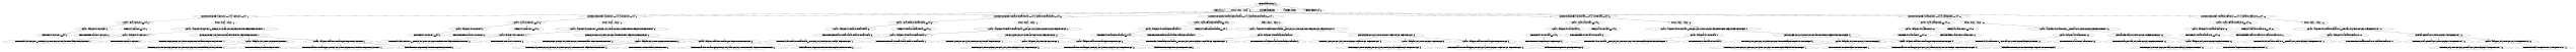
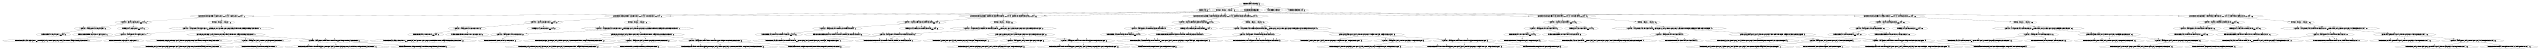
  digraph {
    n1 [label=<(METHOD,finalizeSettings)<SUB>75</SUB>>]
    n2 [label=<(PARAM,this)<SUB>75</SUB>>]
    n3 [label=<(BLOCK,&lt;empty&gt;,&lt;empty&gt;)<SUB>75</SUB>>]
    n4 [label=<(MODIFIER,PROTECTED)>]
    n5 [label=<(MODIFIER,VIRTUAL)>]
    n6 [label=<(METHOD_RETURN,void)<SUB>75</SUB>>]
    n7 [label=<(CONTROL_STRUCTURE,if (registryPort == null),if (registryPort == null))<SUB>76</SUB>>]
    n8 [label=<(CONTROL_STRUCTURE,if (connectorPort == null),if (connectorPort == null))<SUB>81</SUB>>]
    n9 [label=<(CONTROL_STRUCTURE,if (mBeanServerDefaultDomain == null),if (mBeanServerDefaultDomain == null))<SUB>86</SUB>>]
    n10 [label=<(CONTROL_STRUCTURE,if (mBeanObjectDomainName == null),if (mBeanObjectDomainName == null))<SUB>91</SUB>>]
    n11 [label=<(CONTROL_STRUCTURE,if (serviceUrlPath == null),if (serviceUrlPath == null))<SUB>96</SUB>>]
    n12 [label=<(CONTROL_STRUCTURE,if (createConnector == null),if (createConnector == null))<SUB>102</SUB>>]
    n13 [label=<(CONTROL_STRUCTURE,if (usePlatformMBeanServer == null),if (usePlatformMBeanServer == null))<SUB>106</SUB>>]
    n14 [label=<(&lt;operator&gt;.equals,registryPort == null)<SUB>76</SUB>>]
    n15 [label=<(BLOCK,&lt;empty&gt;,&lt;empty&gt;)<SUB>76</SUB>>]
    n16 [label=<(&lt;operator&gt;.equals,connectorPort == null)<SUB>81</SUB>>]
    n17 [label=<(BLOCK,&lt;empty&gt;,&lt;empty&gt;)<SUB>81</SUB>>]
    n18 [label=<(&lt;operator&gt;.equals,mBeanServerDefaultDomain == null)<SUB>86</SUB>>]
    n19 [label=<(BLOCK,&lt;empty&gt;,&lt;empty&gt;)<SUB>86</SUB>>]
    n20 [label=<(&lt;operator&gt;.equals,mBeanObjectDomainName == null)<SUB>91</SUB>>]
    n21 [label=<(BLOCK,&lt;empty&gt;,&lt;empty&gt;)<SUB>91</SUB>>]
    n22 [label=<(&lt;operator&gt;.equals,serviceUrlPath == null)<SUB>96</SUB>>]
    n23 [label=<(BLOCK,&lt;empty&gt;,&lt;empty&gt;)<SUB>96</SUB>>]
    n24 [label=<(&lt;operator&gt;.equals,createConnector == null)<SUB>102</SUB>>]
    n25 [label=<(BLOCK,&lt;empty&gt;,&lt;empty&gt;)<SUB>102</SUB>>]
    n26 [label=<(&lt;operator&gt;.equals,usePlatformMBeanServer == null)<SUB>106</SUB>>]
    n27 [label=<(BLOCK,&lt;empty&gt;,&lt;empty&gt;)<SUB>106</SUB>>]
    n28 [label=<(&lt;operator&gt;.fieldAccess,this.registryPort)<SUB>76</SUB>>]
    n29 [label=<(LITERAL,null,registryPort == null)<SUB>76</SUB>>]
    n30 [label=<(&lt;operator&gt;.assignment,this.registryPort = getInteger(JmxSystemPropertyKeys.REGISTRY_PORT, DEFAULT_REGISTRY_PORT))<SUB>77</SUB>>]
    n31 [label=<(IDENTIFIER,this,registryPort == null)<SUB>76</SUB>>]
    n32 [label=<(FIELD_IDENTIFIER,registryPort,registryPort)<SUB>76</SUB>>]
    n33 [label=<(&lt;operator&gt;.fieldAccess,this.registryPort)<SUB>77</SUB>>]
    n34 [label=<(getInteger,getInteger(JmxSystemPropertyKeys.REGISTRY_PORT, DEFAULT_REGISTRY_PORT))<SUB>77</SUB>>]
    n35 [label=<(IDENTIFIER,this,this.registryPort = getInteger(JmxSystemPropertyKeys.REGISTRY_PORT, DEFAULT_REGISTRY_PORT))<SUB>77</SUB>>]
    n36 [label=<(FIELD_IDENTIFIER,registryPort,registryPort)<SUB>77</SUB>>]
    n37 [label=<(IDENTIFIER,Integer,getInteger(JmxSystemPropertyKeys.REGISTRY_PORT, DEFAULT_REGISTRY_PORT))<SUB>77</SUB>>]
    n38 [label=<(&lt;operator&gt;.fieldAccess,JmxSystemPropertyKeys.REGISTRY_PORT)<SUB>77</SUB>>]
    n39 [label=<(&lt;operator&gt;.fieldAccess,DefaultInstrumentationAgent.DEFAULT_REGISTRY_PORT)<SUB>78</SUB>>]
    n40 [label=<(IDENTIFIER,JmxSystemPropertyKeys,getInteger(JmxSystemPropertyKeys.REGISTRY_PORT, DEFAULT_REGISTRY_PORT))<SUB>77</SUB>>]
    n41 [label=<(FIELD_IDENTIFIER,REGISTRY_PORT,REGISTRY_PORT)<SUB>77</SUB>>]
    n42 [label=<(IDENTIFIER,DefaultInstrumentationAgent,getInteger(JmxSystemPropertyKeys.REGISTRY_PORT, DEFAULT_REGISTRY_PORT))<SUB>78</SUB>>]
    n43 [label=<(FIELD_IDENTIFIER,DEFAULT_REGISTRY_PORT,DEFAULT_REGISTRY_PORT)<SUB>78</SUB>>]
    n44 [label=<(&lt;operator&gt;.fieldAccess,this.connectorPort)<SUB>81</SUB>>]
    n45 [label=<(LITERAL,null,connectorPort == null)<SUB>81</SUB>>]
    n46 [label=<(&lt;operator&gt;.assignment,this.connectorPort = getInteger(JmxSystemPropertyKeys.CONNECTOR_PORT, DEFAULT_CONNECTION_PORT))<SUB>82</SUB>>]
    n47 [label=<(IDENTIFIER,this,connectorPort == null)<SUB>81</SUB>>]
    n48 [label=<(FIELD_IDENTIFIER,connectorPort,connectorPort)<SUB>81</SUB>>]
    n49 [label=<(&lt;operator&gt;.fieldAccess,this.connectorPort)<SUB>82</SUB>>]
    n50 [label=<(getInteger,getInteger(JmxSystemPropertyKeys.CONNECTOR_PORT, DEFAULT_CONNECTION_PORT))<SUB>82</SUB>>]
    n51 [label=<(IDENTIFIER,this,this.connectorPort = getInteger(JmxSystemPropertyKeys.CONNECTOR_PORT, DEFAULT_CONNECTION_PORT))<SUB>82</SUB>>]
    n52 [label=<(FIELD_IDENTIFIER,connectorPort,connectorPort)<SUB>82</SUB>>]
    n53 [label=<(IDENTIFIER,Integer,getInteger(JmxSystemPropertyKeys.CONNECTOR_PORT, DEFAULT_CONNECTION_PORT))<SUB>82</SUB>>]
    n54 [label=<(&lt;operator&gt;.fieldAccess,JmxSystemPropertyKeys.CONNECTOR_PORT)<SUB>82</SUB>>]
    n55 [label=<(&lt;operator&gt;.fieldAccess,DefaultInstrumentationAgent.DEFAULT_CONNECTION_PORT)<SUB>83</SUB>>]
    n56 [label=<(IDENTIFIER,JmxSystemPropertyKeys,getInteger(JmxSystemPropertyKeys.CONNECTOR_PORT, DEFAULT_CONNECTION_PORT))<SUB>82</SUB>>]
    n57 [label=<(FIELD_IDENTIFIER,CONNECTOR_PORT,CONNECTOR_PORT)<SUB>82</SUB>>]
    n58 [label=<(IDENTIFIER,DefaultInstrumentationAgent,getInteger(JmxSystemPropertyKeys.CONNECTOR_PORT, DEFAULT_CONNECTION_PORT))<SUB>83</SUB>>]
    n59 [label=<(FIELD_IDENTIFIER,DEFAULT_CONNECTION_PORT,DEFAULT_CONNECTION_PORT)<SUB>83</SUB>>]
    n60 [label=<(&lt;operator&gt;.fieldAccess,this.mBeanServerDefaultDomain)<SUB>86</SUB>>]
    n61 [label=<(LITERAL,null,mBeanServerDefaultDomain == null)<SUB>86</SUB>>]
    n62 [label=<(&lt;operator&gt;.assignment,this.mBeanServerDefaultDomain = getProperty(JmxSystemPropertyKeys.DOMAIN, DEFAULT_DOMAIN))<SUB>87</SUB>>]
+   n63 [label=<(IDENTIFIER,this,mBeanServerDefaultDomain == null)<SUB>86</SUB>>]
    n64 [label=<(FIELD_IDENTIFIER,mBeanServerDefaultDomain,mBeanServerDefaultDomain)<SUB>86</SUB>>]
    n65 [label=<(&lt;operator&gt;.fieldAccess,this.mBeanServerDefaultDomain)<SUB>87</SUB>>]
    n66 [label=<(getProperty,getProperty(JmxSystemPropertyKeys.DOMAIN, DEFAULT_DOMAIN))<SUB>88</SUB>>]
    n67 [label=<(IDENTIFIER,this,this.mBeanServerDefaultDomain = getProperty(JmxSystemPropertyKeys.DOMAIN, DEFAULT_DOMAIN))<SUB>87</SUB>>]
    n68 [label=<(FIELD_IDENTIFIER,mBeanServerDefaultDomain,mBeanServerDefaultDomain)<SUB>87</SUB>>]
    n69 [label=<(IDENTIFIER,System,getProperty(JmxSystemPropertyKeys.DOMAIN, DEFAULT_DOMAIN))<SUB>88</SUB>>]
    n70 [label=<(&lt;operator&gt;.fieldAccess,JmxSystemPropertyKeys.DOMAIN)<SUB>88</SUB>>]
    n71 [label=<(&lt;operator&gt;.fieldAccess,DefaultInstrumentationAgent.DEFAULT_DOMAIN)<SUB>88</SUB>>]
    n72 [label=<(IDENTIFIER,JmxSystemPropertyKeys,getProperty(JmxSystemPropertyKeys.DOMAIN, DEFAULT_DOMAIN))<SUB>88</SUB>>]
    n73 [label=<(IDENTIFIER,DefaultInstrumentationAgent,getProperty(JmxSystemPropertyKeys.DOMAIN, DEFAULT_DOMAIN))<SUB>88</SUB>>]
    n74 [label=<(FIELD_IDENTIFIER,DEFAULT_DOMAIN,DEFAULT_DOMAIN)<SUB>88</SUB>>]
    n75 [label=<(&lt;operator&gt;.fieldAccess,this.mBeanObjectDomainName)<SUB>91</SUB>>]
    n76 [label=<(LITERAL,null,mBeanObjectDomainName == null)<SUB>91</SUB>>]
    n77 [label=<(&lt;operator&gt;.assignment,this.mBeanObjectDomainName = getProperty(JmxSystemPropertyKeys.MBEAN_DOMAIN, DEFAULT_DOMAIN))<SUB>92</SUB>>]
    n78 [label=<(IDENTIFIER,this,mBeanObjectDomainName == null)<SUB>91</SUB>>]
    n79 [label=<(FIELD_IDENTIFIER,mBeanObjectDomainName,mBeanObjectDomainName)<SUB>91</SUB>>]
    n80 [label=<(&lt;operator&gt;.fieldAccess,this.mBeanObjectDomainName)<SUB>92</SUB>>]
    n81 [label=<(getProperty,getProperty(JmxSystemPropertyKeys.MBEAN_DOMAIN, DEFAULT_DOMAIN))<SUB>93</SUB>>]
    n82 [label=<(IDENTIFIER,this,this.mBeanObjectDomainName = getProperty(JmxSystemPropertyKeys.MBEAN_DOMAIN, DEFAULT_DOMAIN))<SUB>92</SUB>>]
    n83 [label=<(FIELD_IDENTIFIER,mBeanObjectDomainName,mBeanObjectDomainName)<SUB>92</SUB>>]
    n84 [label=<(IDENTIFIER,System,getProperty(JmxSystemPropertyKeys.MBEAN_DOMAIN, DEFAULT_DOMAIN))<SUB>93</SUB>>]
    n85 [label=<(&lt;operator&gt;.fieldAccess,JmxSystemPropertyKeys.MBEAN_DOMAIN)<SUB>93</SUB>>]
    n86 [label=<(&lt;operator&gt;.fieldAccess,DefaultInstrumentationAgent.DEFAULT_DOMAIN)<SUB>93</SUB>>]
    n87 [label=<(IDENTIFIER,JmxSystemPropertyKeys,getProperty(JmxSystemPropertyKeys.MBEAN_DOMAIN, DEFAULT_DOMAIN))<SUB>93</SUB>>]
    n88 [label=<(IDENTIFIER,DefaultInstrumentationAgent,getProperty(JmxSystemPropertyKeys.MBEAN_DOMAIN, DEFAULT_DOMAIN))<SUB>93</SUB>>]
    n89 [label=<(FIELD_IDENTIFIER,DEFAULT_DOMAIN,DEFAULT_DOMAIN)<SUB>93</SUB>>]
    n90 [label=<(FIELD_IDENTIFIER,MBEAN_DOMAIN,MBEAN_DOMAIN)<SUB>93</SUB>>]
    n91 [label=<(&lt;operator&gt;.fieldAccess,this.serviceUrlPath)<SUB>96</SUB>>]
    n92 [label=<(LITERAL,null,serviceUrlPath == null)<SUB>96</SUB>>]
    n93 [label=<(&lt;operator&gt;.assignment,this.serviceUrlPath = getProperty(JmxSystemPropertyKeys.SERVICE_URL_PATH, DEFAULT_SERVICE_URL_PATH))<SUB>97</SUB>>]
    n94 [label=<(IDENTIFIER,this,serviceUrlPath == null)<SUB>96</SUB>>]
    n95 [label=<(FIELD_IDENTIFIER,serviceUrlPath,serviceUrlPath)<SUB>96</SUB>>]
    n96 [label=<(&lt;operator&gt;.fieldAccess,this.serviceUrlPath)<SUB>97</SUB>>]
    n97 [label=<(getProperty,getProperty(JmxSystemPropertyKeys.SERVICE_URL_PATH, DEFAULT_SERVICE_URL_PATH))<SUB>98</SUB>>]
    n98 [label=<(IDENTIFIER,this,this.serviceUrlPath = getProperty(JmxSystemPropertyKeys.SERVICE_URL_PATH, DEFAULT_SERVICE_URL_PATH))<SUB>97</SUB>>]
    n99 [label=<(FIELD_IDENTIFIER,serviceUrlPath,serviceUrlPath)<SUB>97</SUB>>]
    n100 [label=<(IDENTIFIER,System,getProperty(JmxSystemPropertyKeys.SERVICE_URL_PATH, DEFAULT_SERVICE_URL_PATH))<SUB>98</SUB>>]
    n101 [label=<(&lt;operator&gt;.fieldAccess,JmxSystemPropertyKeys.SERVICE_URL_PATH)<SUB>98</SUB>>]
    n102 [label=<(&lt;operator&gt;.fieldAccess,DefaultInstrumentationAgent.DEFAULT_SERVICE_URL_PATH)<SUB>99</SUB>>]
    n103 [label=<(IDENTIFIER,JmxSystemPropertyKeys,getProperty(JmxSystemPropertyKeys.SERVICE_URL_PATH, DEFAULT_SERVICE_URL_PATH))<SUB>98</SUB>>]
    n104 [label=<(FIELD_IDENTIFIER,SERVICE_URL_PATH,SERVICE_URL_PATH)<SUB>98</SUB>>]
    n105 [label=<(IDENTIFIER,DefaultInstrumentationAgent,getProperty(JmxSystemPropertyKeys.SERVICE_URL_PATH, DEFAULT_SERVICE_URL_PATH))<SUB>99</SUB>>]
    n106 [label=<(FIELD_IDENTIFIER,DEFAULT_SERVICE_URL_PATH,DEFAULT_SERVICE_URL_PATH)<SUB>99</SUB>>]
    n107 [label=<(&lt;operator&gt;.fieldAccess,this.createConnector)<SUB>102</SUB>>]
    n108 [label=<(LITERAL,null,createConnector == null)<SUB>102</SUB>>]
    n109 [label=<(&lt;operator&gt;.assignment,this.createConnector = getBoolean(JmxSystemPropertyKeys.CREATE_CONNECTOR))<SUB>103</SUB>>]
    n110 [label=<(IDENTIFIER,this,createConnector == null)<SUB>102</SUB>>]
    n111 [label=<(FIELD_IDENTIFIER,createConnector,createConnector)<SUB>102</SUB>>]
    n112 [label=<(&lt;operator&gt;.fieldAccess,this.createConnector)<SUB>103</SUB>>]
    n113 [label=<(getBoolean,getBoolean(JmxSystemPropertyKeys.CREATE_CONNECTOR))<SUB>103</SUB>>]
    n114 [label=<(IDENTIFIER,this,this.createConnector = getBoolean(JmxSystemPropertyKeys.CREATE_CONNECTOR))<SUB>103</SUB>>]
    n115 [label=<(FIELD_IDENTIFIER,createConnector,createConnector)<SUB>103</SUB>>]
    n116 [label=<(IDENTIFIER,Boolean,getBoolean(JmxSystemPropertyKeys.CREATE_CONNECTOR))<SUB>103</SUB>>]
    n117 [label=<(&lt;operator&gt;.fieldAccess,JmxSystemPropertyKeys.CREATE_CONNECTOR)<SUB>103</SUB>>]
    n118 [label=<(IDENTIFIER,JmxSystemPropertyKeys,getBoolean(JmxSystemPropertyKeys.CREATE_CONNECTOR))<SUB>103</SUB>>]
    n119 [label=<(FIELD_IDENTIFIER,CREATE_CONNECTOR,CREATE_CONNECTOR)<SUB>103</SUB>>]
    n120 [label=<(&lt;operator&gt;.fieldAccess,this.usePlatformMBeanServer)<SUB>106</SUB>>]
    n121 [label=<(LITERAL,null,usePlatformMBeanServer == null)<SUB>106</SUB>>]
    n122 [label=<(&lt;operator&gt;.assignment,this.usePlatformMBeanServer = getBoolean(JmxSystemPropertyKeys.USE_PLATFORM_MBS))<SUB>107</SUB>>]
    n123 [label=<(IDENTIFIER,this,usePlatformMBeanServer == null)<SUB>106</SUB>>]
    n124 [label=<(FIELD_IDENTIFIER,usePlatformMBeanServer,usePlatformMBeanServer)<SUB>106</SUB>>]
    n125 [label=<(&lt;operator&gt;.fieldAccess,this.usePlatformMBeanServer)<SUB>107</SUB>>]
    n126 [label=<(getBoolean,getBoolean(JmxSystemPropertyKeys.USE_PLATFORM_MBS))<SUB>108</SUB>>]
    n127 [label=<(IDENTIFIER,this,this.usePlatformMBeanServer = getBoolean(JmxSystemPropertyKeys.USE_PLATFORM_MBS))<SUB>107</SUB>>]
    n128 [label=<(FIELD_IDENTIFIER,usePlatformMBeanServer,usePlatformMBeanServer)<SUB>107</SUB>>]
    n129 [label=<(IDENTIFIER,Boolean,getBoolean(JmxSystemPropertyKeys.USE_PLATFORM_MBS))<SUB>108</SUB>>]
    n130 [label=<(&lt;operator&gt;.fieldAccess,JmxSystemPropertyKeys.USE_PLATFORM_MBS)<SUB>108</SUB>>]
    n131 [label=<(IDENTIFIER,JmxSystemPropertyKeys,getBoolean(JmxSystemPropertyKeys.USE_PLATFORM_MBS))<SUB>108</SUB>>]
    n132 [label=<(FIELD_IDENTIFIER,USE_PLATFORM_MBS,USE_PLATFORM_MBS)<SUB>108</SUB>>]
    n1 -> n2
    n1 -> n3
    n1 -> n4
    n1 -> n5
    n1 -> n6
    n3 -> n7
    n3 -> n8
    n3 -> n9
    n3 -> n10
    n3 -> n11
    n3 -> n12
    n3 -> n13
    n7 -> n14
    n7 -> n15
    n8 -> n16
    n8 -> n17
    n9 -> n18
    n9 -> n19
    n10 -> n20
    n10 -> n21
    n11 -> n22
    n11 -> n23
    n12 -> n24
    n12 -> n25
    n13 -> n26
    n13 -> n27
    n14 -> n28
    n14 -> n29
    n15 -> n30
    n16 -> n44
    n16 -> n45
    n17 -> n46
    n18 -> n60
    n18 -> n61
    n19 -> n62
    n20 -> n75
    n20 -> n76
    n21 -> n77
    n22 -> n91
    n22 -> n92
    n23 -> n93
    n24 -> n107
    n24 -> n108
    n25 -> n109
    n26 -> n120
    n26 -> n121
    n27 -> n122
    n28 -> n31
    n28 -> n32
    n30 -> n33
    n30 -> n34
    n33 -> n35
    n33 -> n36
    n34 -> n37
    n34 -> n38
    n34 -> n39
    n38 -> n40
    n38 -> n41
    n39 -> n42
    n39 -> n43
    n44 -> n47
    n44 -> n48
    n46 -> n49
    n46 -> n50
    n49 -> n51
    n49 -> n52
    n50 -> n53
    n50 -> n54
    n50 -> n55
    n54 -> n56
    n54 -> n57
    n55 -> n58
    n55 -> n59
+   n60 -> n63
    n60 -> n64
    n62 -> n65
    n62 -> n66
    n65 -> n67
    n65 -> n68
    n66 -> n69
    n66 -> n70
    n66 -> n71
    n70 -> n72
    n71 -> n73
    n71 -> n74
    n75 -> n78
    n75 -> n79
    n77 -> n80
    n77 -> n81
    n80 -> n82
    n80 -> n83
    n81 -> n84
    n81 -> n85
    n81 -> n86
    n85 -> n87
    n86 -> n88
    n86 -> n89
    n91 -> n94
    n91 -> n95
    n93 -> n96
    n93 -> n97
    n94 -> n90
    n96 -> n98
    n96 -> n99
    n97 -> n100
    n97 -> n101
    n97 -> n102
    n101 -> n103
    n101 -> n104
    n102 -> n105
    n102 -> n106
    n107 -> n110
    n107 -> n111
    n109 -> n112
    n109 -> n113
    n112 -> n114
    n112 -> n115
    n113 -> n116
    n113 -> n117
    n117 -> n118
    n117 -> n119
    n120 -> n123
    n120 -> n124
    n122 -> n125
    n122 -> n126
    n125 -> n127
    n125 -> n128
    n126 -> n129
    n126 -> n130
    n130 -> n131
    n130 -> n132
  }
